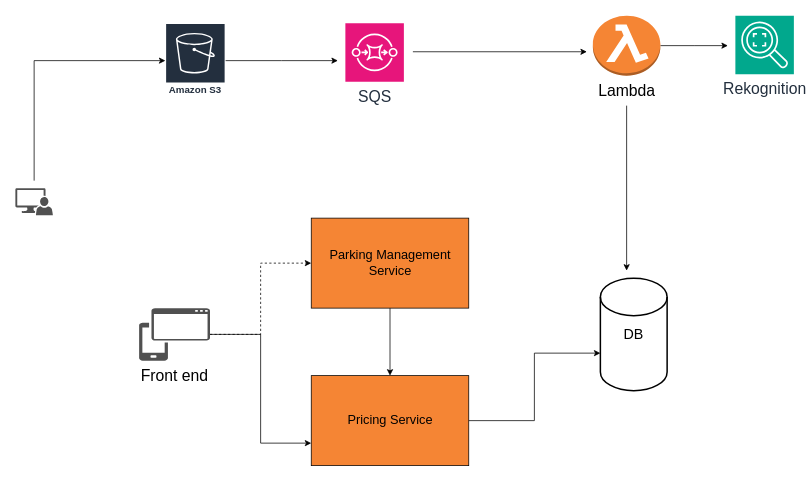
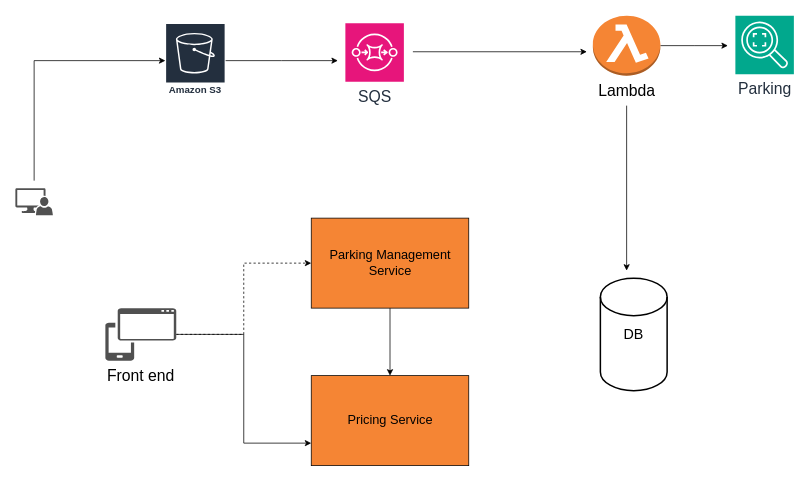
  <mxCell id="0" />
  <mxCell id="1" parent="0" />
  <mxCell id="2" value="" style="edgeStyle=orthogonalEdgeStyle;rounded=0;orthogonalLoop=1;jettySize=auto;html=1;" edge="1" parent="1" source="4"><mxGeometry relative="1" as="geometry"><mxPoint x="970" y="60" as="targetPoint" /></mxGeometry></mxCell>
  <mxCell id="3" style="edgeStyle=orthogonalEdgeStyle;rounded=0;orthogonalLoop=1;jettySize=auto;html=1;" edge="1" parent="1"><mxGeometry relative="1" as="geometry"><mxPoint x="835" y="360" as="targetPoint" /><mxPoint x="835" y="140" as="sourcePoint" /></mxGeometry></mxCell>
  <mxCell id="4" value="Lambda" style="outlineConnect=0;dashed=0;verticalLabelPosition=bottom;verticalAlign=top;align=center;html=1;shape=mxgraph.aws3.lambda_function;fillColor=#F58534;gradientColor=none;fontSize=21;" vertex="1" parent="1"><mxGeometry x="790" y="20" width="90" height="80" as="geometry" /></mxCell>
  <mxCell id="5" style="edgeStyle=orthogonalEdgeStyle;rounded=0;orthogonalLoop=1;jettySize=auto;html=1;" edge="1" parent="1"><mxGeometry relative="1" as="geometry"><mxPoint x="45" y="240" as="sourcePoint" /><mxPoint x="220" y="80" as="targetPoint" /><Array as="points"><mxPoint x="45" y="80" /></Array></mxGeometry></mxCell>
  <mxCell id="6" value="" style="sketch=0;pointerEvents=1;shadow=0;dashed=0;html=1;strokeColor=none;labelPosition=center;verticalLabelPosition=bottom;verticalAlign=top;align=center;fillColor=#515151;shape=mxgraph.mscae.system_center.admin_console" vertex="1" parent="1"><mxGeometry x="20" y="250" width="50" height="36" as="geometry" /></mxCell>
  <mxCell id="7" value="" style="edgeStyle=orthogonalEdgeStyle;rounded=0;orthogonalLoop=1;jettySize=auto;html=1;" edge="1" parent="1" source="8"><mxGeometry relative="1" as="geometry"><mxPoint x="450" y="80" as="targetPoint" /></mxGeometry></mxCell>
  <mxCell id="8" value="Amazon S3" style="sketch=0;outlineConnect=0;fontColor=#232F3E;gradientColor=none;strokeColor=#ffffff;fillColor=#232F3E;dashed=0;verticalLabelPosition=middle;verticalAlign=bottom;align=center;html=1;whiteSpace=wrap;fontSize=13;fontStyle=1;spacing=3;shape=mxgraph.aws4.productIcon;prIcon=mxgraph.aws4.s3;" vertex="1" parent="1"><mxGeometry x="220" y="30" width="80" height="100" as="geometry" /></mxCell>
  <mxCell id="9" value="" style="edgeStyle=orthogonalEdgeStyle;rounded=0;orthogonalLoop=1;jettySize=auto;html=1;" edge="1" parent="1"><mxGeometry relative="1" as="geometry"><mxPoint x="550" y="68.17" as="sourcePoint" /><mxPoint x="782" y="68.17" as="targetPoint" /></mxGeometry></mxCell>
  <mxCell id="10" value="SQS" style="sketch=0;points=[[0,0,0],[0.25,0,0],[0.5,0,0],[0.75,0,0],[1,0,0],[0,1,0],[0.25,1,0],[0.5,1,0],[0.75,1,0],[1,1,0],[0,0.25,0],[0,0.5,0],[0,0.75,0],[1,0.25,0],[1,0.5,0],[1,0.75,0]];outlineConnect=0;fontColor=#232F3E;fillColor=#E7157B;strokeColor=#ffffff;dashed=0;verticalLabelPosition=bottom;verticalAlign=top;align=center;html=1;fontSize=21;fontStyle=0;aspect=fixed;shape=mxgraph.aws4.resourceIcon;resIcon=mxgraph.aws4.sqs;" vertex="1" parent="1"><mxGeometry x="460" y="30" width="78" height="78" as="geometry" /></mxCell>
- <mxCell id="11" value="Rekognition&lt;div style=&quot;font-size: 21px;&quot;&gt;&lt;br style=&quot;font-size: 21px;&quot;&gt;&lt;/div&gt;" style="sketch=0;points=[[0,0,0],[0.25,0,0],[0.5,0,0],[0.75,0,0],[1,0,0],[0,1,0],[0.25,1,0],[0.5,1,0],[0.75,1,0],[1,1,0],[0,0.25,0],[0,0.5,0],[0,0.75,0],[1,0.25,0],[1,0.5,0],[1,0.75,0]];outlineConnect=0;fontColor=#232F3E;fillColor=#01A88D;strokeColor=#ffffff;dashed=0;verticalLabelPosition=bottom;verticalAlign=top;align=center;html=1;fontSize=21;fontStyle=0;aspect=fixed;shape=mxgraph.aws4.resourceIcon;resIcon=mxgraph.aws4.rekognition_2;" vertex="1" parent="1"><mxGeometry x="980" y="20" width="78" height="78" as="geometry" /></mxCell>
+ <mxCell id="11" value="Parking&lt;div style=&quot;font-size: 21px;&quot;&gt;&lt;br style=&quot;font-size: 21px;&quot;&gt;&lt;/div&gt;" style="sketch=0;points=[[0,0,0],[0.25,0,0],[0.5,0,0],[0.75,0,0],[1,0,0],[0,1,0],[0.25,1,0],[0.5,1,0],[0.75,1,0],[1,1,0],[0,0.25,0],[0,0.5,0],[0,0.75,0],[1,0.25,0],[1,0.5,0],[1,0.75,0]];outlineConnect=0;fontColor=#232F3E;fillColor=#01A88D;strokeColor=#ffffff;dashed=0;verticalLabelPosition=bottom;verticalAlign=top;align=center;html=1;fontSize=21;fontStyle=0;aspect=fixed;shape=mxgraph.aws4.resourceIcon;resIcon=mxgraph.aws4.rekognition_2;" vertex="1" parent="1"><mxGeometry x="980" y="20" width="78" height="78" as="geometry" /></mxCell>
  <mxCell id="12" value="DB" style="strokeWidth=2;html=1;shape=mxgraph.flowchart.database;whiteSpace=wrap;fontSize=19;" vertex="1" parent="1"><mxGeometry x="800" y="370" width="89" height="150" as="geometry" /></mxCell>
  <mxCell id="13" style="edgeStyle=orthogonalEdgeStyle;rounded=0;orthogonalLoop=1;jettySize=auto;html=1;exitX=1;exitY=0.5;exitDx=0;exitDy=0;exitPerimeter=0;dashed=1;" edge="1" parent="1" source="15" target="16"><mxGeometry relative="1" as="geometry" /></mxCell>
  <mxCell id="14" style="edgeStyle=orthogonalEdgeStyle;rounded=0;orthogonalLoop=1;jettySize=auto;html=1;entryX=0;entryY=0.75;entryDx=0;entryDy=0;" edge="1" parent="1" source="15" target="18"><mxGeometry relative="1" as="geometry" /></mxCell>
- <mxCell id="15" value="Front end" style="sketch=0;pointerEvents=1;shadow=0;dashed=0;html=1;strokeColor=none;labelPosition=center;verticalLabelPosition=bottom;verticalAlign=top;align=center;fillColor=#505050;shape=mxgraph.mscae.intune.device_os;fontSize=21;" vertex="1" parent="1"><mxGeometry x="185" y="410" width="94.5" height="70" as="geometry" /></mxCell>
+ <mxCell id="15" value="Front end" style="sketch=0;pointerEvents=1;shadow=0;dashed=0;html=1;strokeColor=none;labelPosition=center;verticalLabelPosition=bottom;verticalAlign=top;align=center;fillColor=#505050;shape=mxgraph.mscae.intune.device_os;fontSize=21;" vertex="1" parent="1"><mxGeometry x="140" y="410" width="94.5" height="70" as="geometry" /></mxCell>
  <mxCell id="16" value="Parking Management Service" style="rounded=0;whiteSpace=wrap;html=1;fontSize=17;fillColor=#f58534;" vertex="1" parent="1"><mxGeometry x="414.5" y="290" width="210" height="120" as="geometry" /></mxCell>
- <mxCell id="17" style="edgeStyle=orthogonalEdgeStyle;rounded=0;orthogonalLoop=1;jettySize=auto;html=1;" edge="1" parent="1" source="18" target="12"><mxGeometry relative="1" as="geometry"><Array as="points"><mxPoint x="712" y="560" /><mxPoint x="712" y="470" /></Array></mxGeometry></mxCell>
  <mxCell id="18" value="Pricing Service" style="rounded=0;whiteSpace=wrap;html=1;fontSize=17;fillColor=#f58534;" vertex="1" parent="1"><mxGeometry x="414.5" y="500" width="210" height="120" as="geometry" /></mxCell>
  <mxCell id="19" style="edgeStyle=orthogonalEdgeStyle;rounded=0;orthogonalLoop=1;jettySize=auto;html=1;" edge="1" parent="1" source="16" target="18"><mxGeometry relative="1" as="geometry" /></mxCell>
